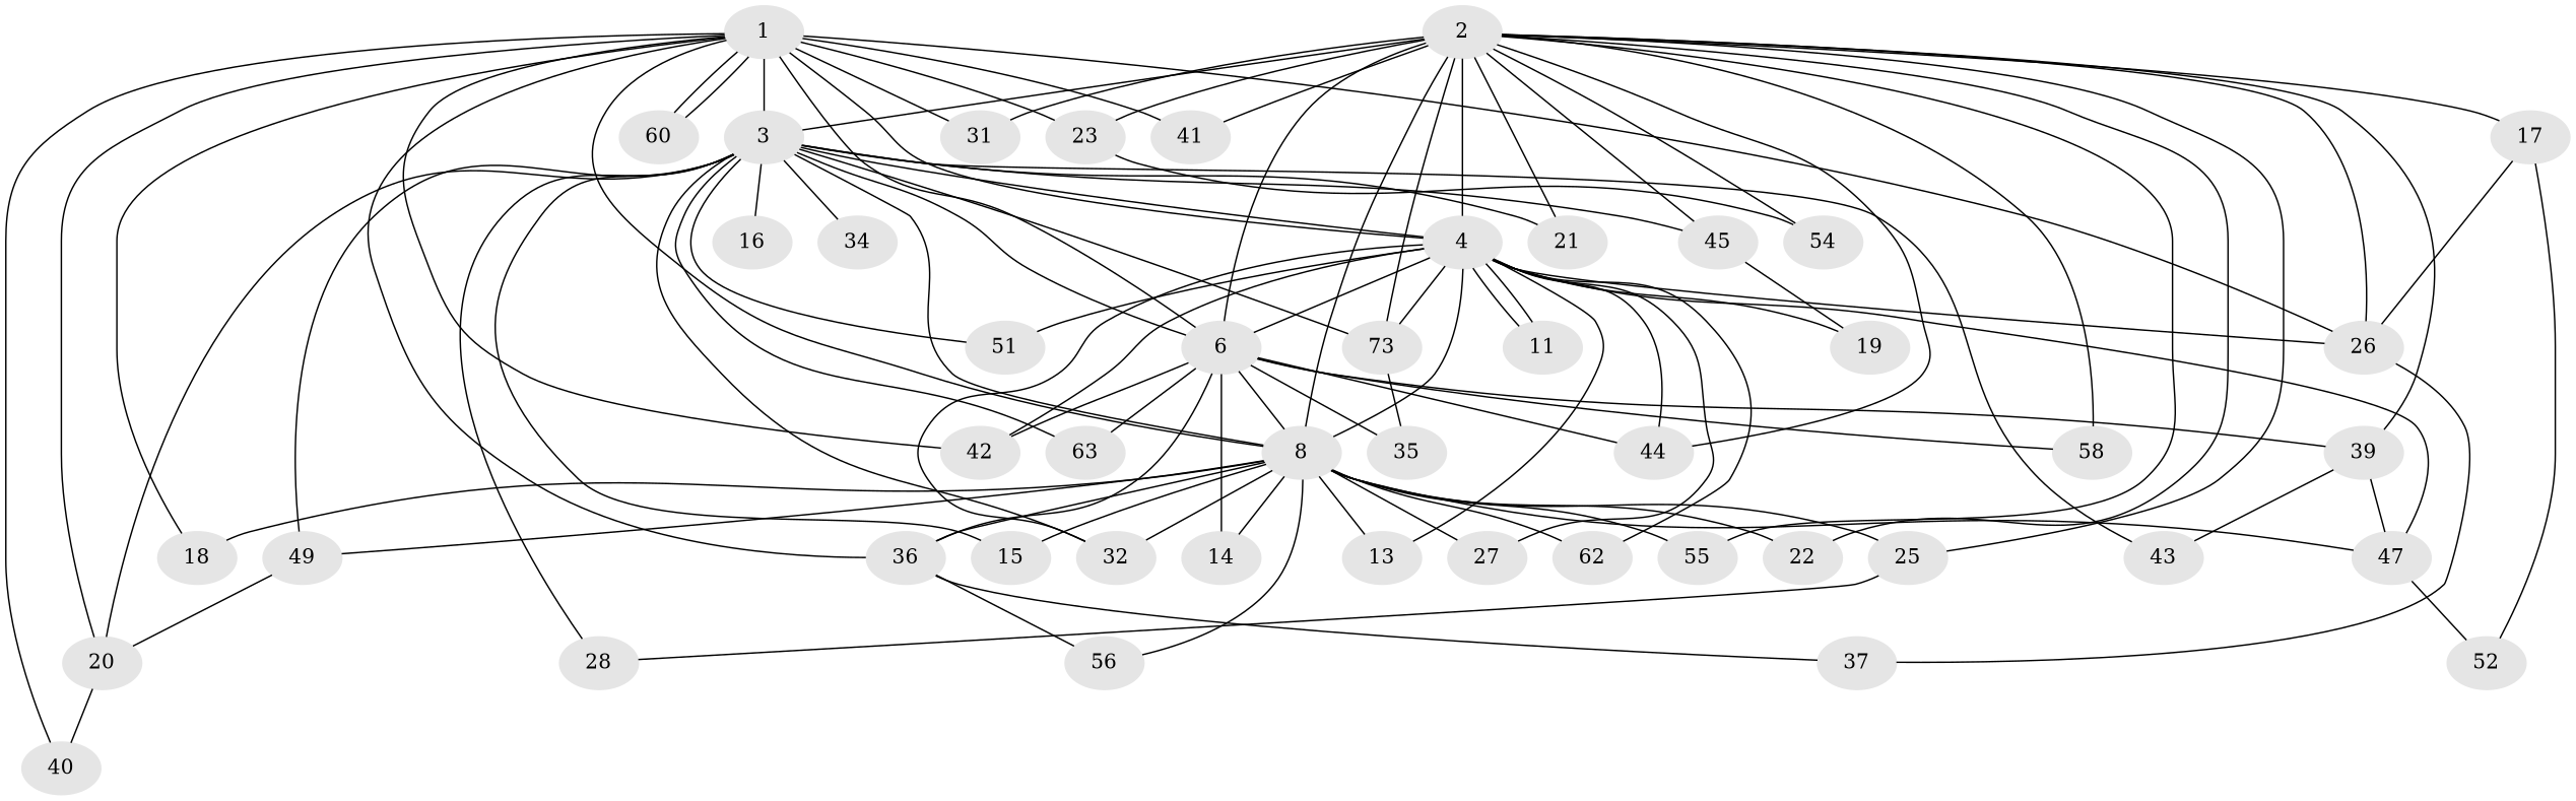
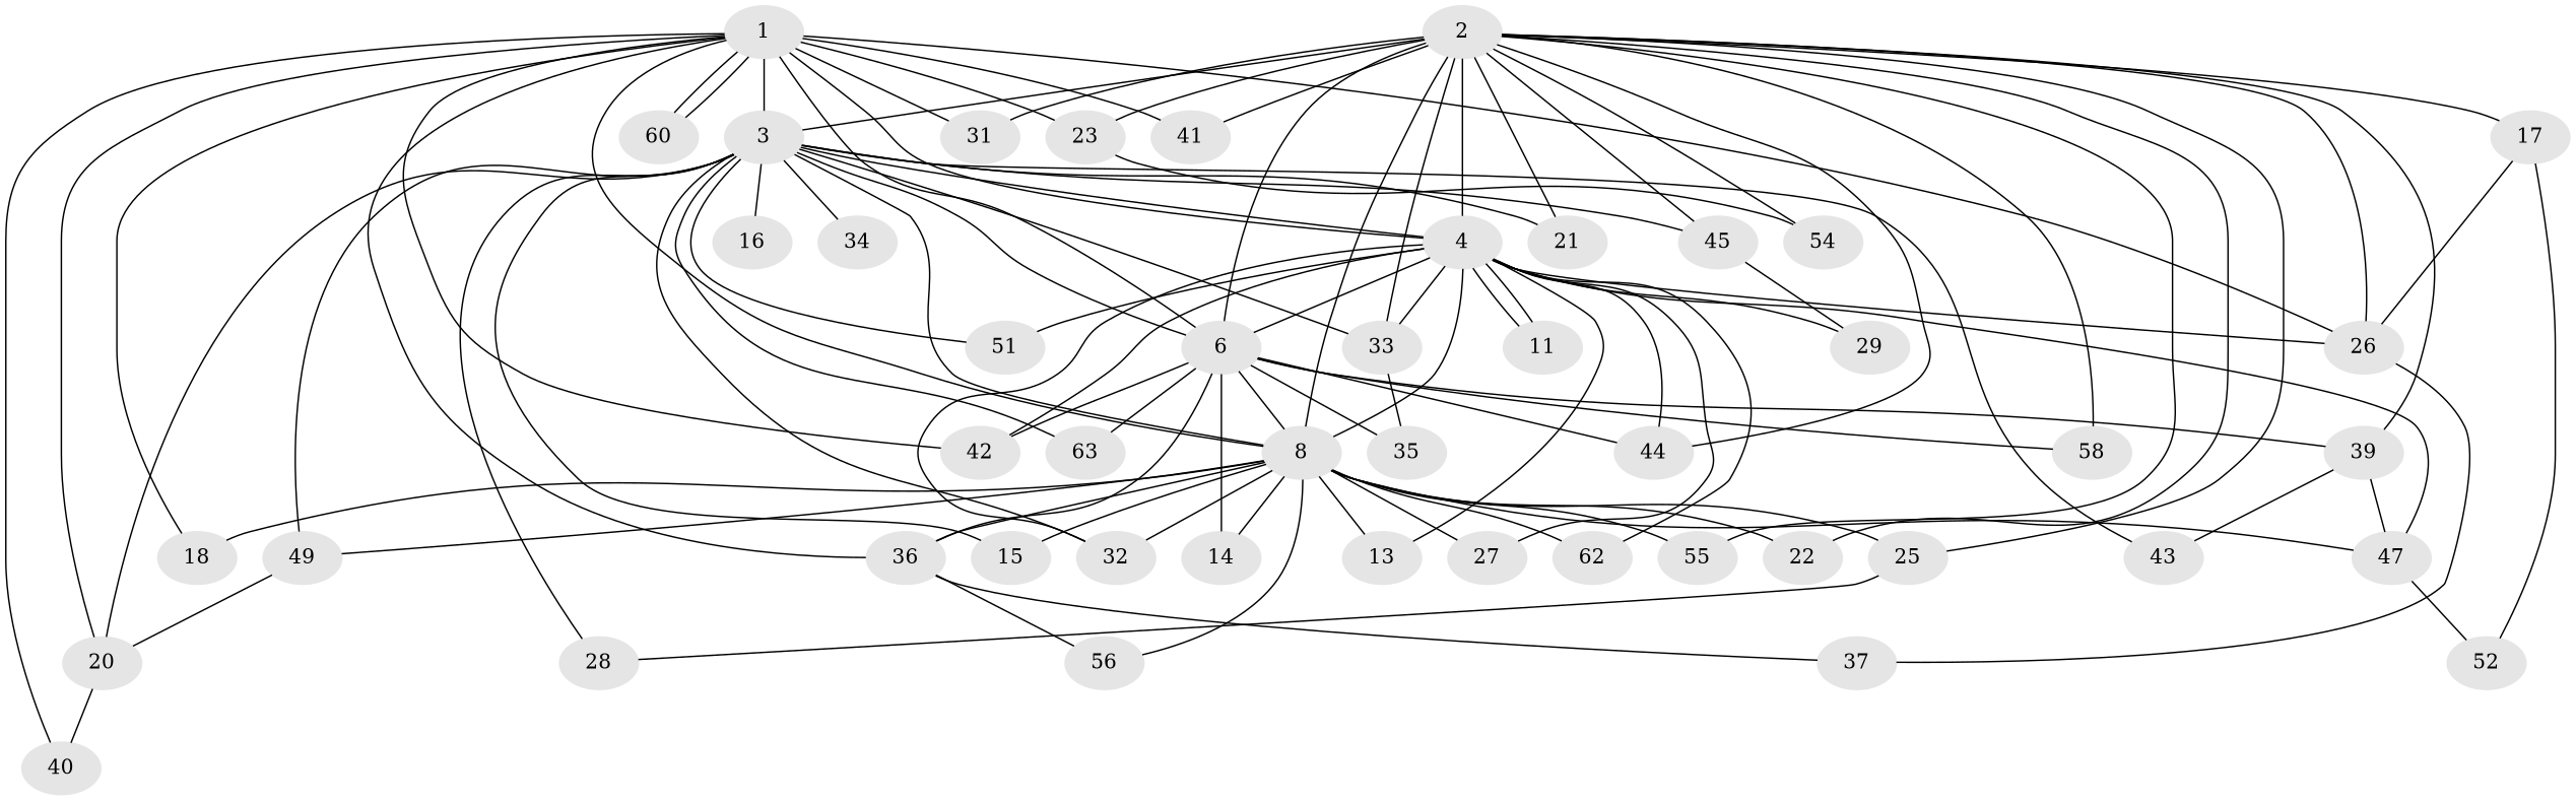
  graph {
    node [color=gray90 style=filled]
    1 [super="+24"]
    3 [super="+7"]
    4 [super="+5"]
    6 [super="+12"]
    8 [super="+9"]
    18
    20
    23
    26 [super="+30"]
    31
    36 [super="+59"]
    40
    41 [super="+61"]
    42 [super="+50"]
    60
    2 [super="+10"]
    17 [super="+49"]
    21
    22
    25
-   33 [super="+53" label=73]
+   33 [super="+53"]
    39 [super="+48"]
    44 [super="+46"]
    45
    54
    55
    58
    15
    16
    n30 [label=49]
    28
    32 [super="+38"]
    34
    43
    51
    63
-   29 [label=19]
+   29
    11
    13
    27
    47 [super="+57"]
    62
    35
    14
    56
    37
    52
    1 -- 3 [weight=2]
    1 -- 4 [weight=2]
    1 -- 6 [weight=2]
    1 -- 8 [weight=2]
    1 -- 18
    1 -- 20
    1 -- 23
    1 -- 26
    1 -- 31
    1 -- 36
    1 -- 40
    1 -- 41
    1 -- 42
    1 -- 60
    1 -- 60
    3 -- 4 [weight=4]
    3 -- 6 [weight=2]
    3 -- 8 [weight=4]
    3 -- 20
    3 -- 21
    3 -- 33
    3 -- 45
    3 -- 15
    3 -- 16 [weight=2]
    3 -- n30
    3 -- 28
    3 -- 32
    3 -- 34
    3 -- 43
    3 -- 51
    3 -- 63
    4 -- 6 [weight=2]
    4 -- 8 [weight=4]
    4 -- 26
    4 -- 42
    4 -- 33
    4 -- 44
    4 -- 32
    4 -- 51
    4 -- 29
    4 -- 11
    4 -- 11
    4 -- 13
    4 -- 27
    4 -- 47
    4 -- 62
    6 -- 8 [weight=2]
    6 -- 36
    6 -- 42
    6 -- 39
    6 -- 44
    6 -- 58
    6 -- 63
    6 -- 35
    6 -- 14
    8 -- 18
    8 -- 36
    8 -- 22
    8 -- 25
    8 -- 55
    8 -- 15
    8 -- n30
    8 -- 32
    8 -- 13
    8 -- 27
    8 -- 47
    8 -- 62
    8 -- 14
    8 -- 56
    20 -- 40
    23 -- 54
    26 -- 37
    36 -- 56
    36 -- 37
    2 -- 3 [weight=4]
    2 -- 4 [weight=4]
    2 -- 6 [weight=2]
    2 -- 8 [weight=4]
    2 -- 23
    2 -- 26
    2 -- 31
    2 -- 41 [weight=2]
    2 -- 17 [weight=2]
    2 -- 21
    2 -- 22
    2 -- 25
    2 -- 33
    2 -- 39 [weight=2]
    2 -- 44
    2 -- 45
    2 -- 54
    2 -- 55
    2 -- 58
    17 -- 26
    17 -- 52
    25 -- 28
    33 -- 35
    39 -- 43
    39 -- 47
    45 -- 29
    n30 -- 20
    47 -- 52
  }
